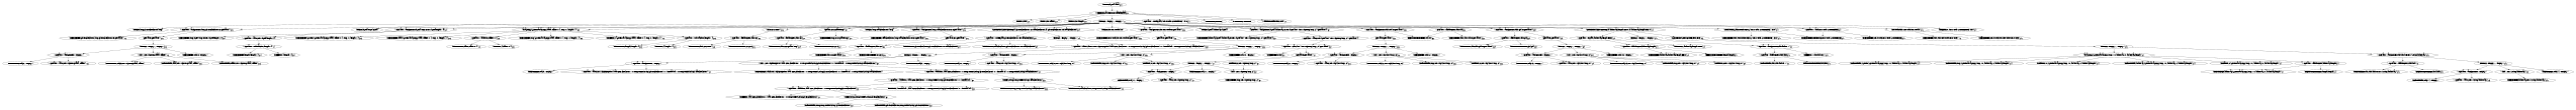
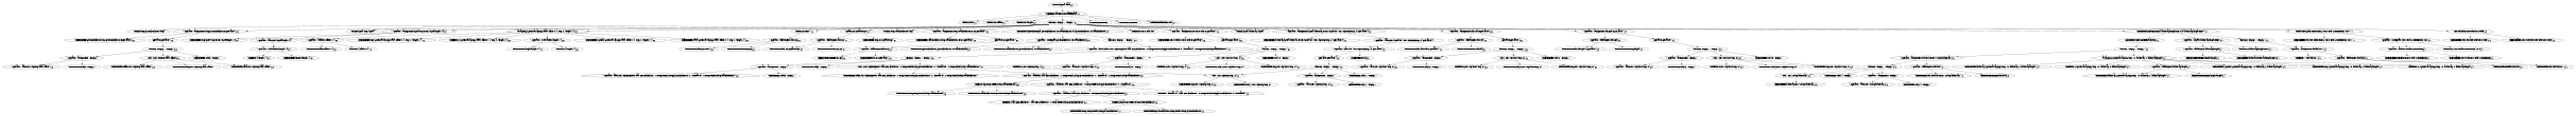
  digraph {
    n1 [label=<(METHOD,parseFromLocalFileData)<SUB>320</SUB>>]
    n2 [label=<(PARAM,this)<SUB>320</SUB>>]
    n3 [label=<(PARAM,int offset)<SUB>320</SUB>>]
    n4 [label=<(PARAM,int length)<SUB>320</SUB>>]
    n5 [label=<(BLOCK,&lt;empty&gt;,&lt;empty&gt;)<SUB>321</SUB>>]
    n6 [label=<(MODIFIER,PUBLIC)>]
    n7 [label=<(MODIFIER,VIRTUAL)>]
    n8 [label=<(METHOD_RETURN,void)<SUB>320</SUB>>]
    n9 [label=<(PARAM,byte[] data)<SUB>320</SUB>>]
    n10 [label=<(LOCAL,long givenChecksum: long)>]
    n11 [label=<(&lt;operator&gt;.assignment,long givenChecksum = getValue())<SUB>323</SUB>>]
    n12 [label=<(LOCAL,byte[] tmp: byte[])>]
    n13 [label=<(&lt;operator&gt;.assignment,byte[] tmp = new byte[length - 4])<SUB>324</SUB>>]
    n14 [label=<(arraycopy,System.arraycopy(data, offset + 4, tmp, 0, length - 4))<SUB>325</SUB>>]
    n15 [label=<(reset,crc.reset())<SUB>326</SUB>>]
    n16 [label=<(update,crc.update(tmp))<SUB>327</SUB>>]
    n17 [label=<(LOCAL,long realChecksum: long)>]
    n18 [label=<(&lt;operator&gt;.assignment,long realChecksum = crc.getValue())<SUB>328</SUB>>]
    n19 [label=<(CONTROL_STRUCTURE,if (givenChecksum != realChecksum),if (givenChecksum != realChecksum))<SUB>329</SUB>>]
    n20 [label=<(LOCAL,int newMode: int)>]
    n21 [label=<(&lt;operator&gt;.assignment,int newMode = getValue())<SUB>336</SUB>>]
    n22 [label=<(LOCAL,byte[] linkArray: byte[])>]
    n23 [label=<(&lt;operator&gt;.assignment,byte[] linkArray = new byte[(int) (new ZipLong(tmp, 2)).getValue()])<SUB>337</SUB>>]
    n24 [label=<(&lt;operator&gt;.assignment,this.uid = getValue())<SUB>338</SUB>>]
    n25 [label=<(&lt;operator&gt;.assignment,this.gid = getValue())<SUB>339</SUB>>]
    n26 [label=<(CONTROL_STRUCTURE,if (linkArray.length == 0),if (linkArray.length == 0))<SUB>341</SUB>>]
    n27 [label=<(setDirectory,this.setDirectory((newMode &amp; DIR_FLAG) != 0))<SUB>347</SUB>>]
    n28 [label=<(setMode,this.setMode(newMode))<SUB>348</SUB>>]
    n29 [label=<(IDENTIFIER,givenChecksum,long givenChecksum = getValue())<SUB>323</SUB>>]
    n30 [label=<(getValue,getValue())<SUB>323</SUB>>]
    n31 [label=<(IDENTIFIER,tmp,byte[] tmp = new byte[length - 4])<SUB>324</SUB>>]
    n32 [label=<(&lt;operator&gt;.alloc,new byte[length - 4])>]
    n33 [label=<(IDENTIFIER,System,System.arraycopy(data, offset + 4, tmp, 0, length - 4))<SUB>325</SUB>>]
    n34 [label=<(IDENTIFIER,data,System.arraycopy(data, offset + 4, tmp, 0, length - 4))<SUB>325</SUB>>]
    n35 [label=<(&lt;operator&gt;.addition,offset + 4)<SUB>325</SUB>>]
    n36 [label=<(IDENTIFIER,tmp,System.arraycopy(data, offset + 4, tmp, 0, length - 4))<SUB>325</SUB>>]
    n37 [label=<(LITERAL,0,System.arraycopy(data, offset + 4, tmp, 0, length - 4))<SUB>325</SUB>>]
    n38 [label=<(&lt;operator&gt;.subtraction,length - 4)<SUB>325</SUB>>]
    n39 [label=<(&lt;operator&gt;.fieldAccess,this.crc)<SUB>326</SUB>>]
    n40 [label=<(&lt;operator&gt;.fieldAccess,this.crc)<SUB>327</SUB>>]
    n41 [label=<(IDENTIFIER,tmp,crc.update(tmp))<SUB>327</SUB>>]
    n42 [label=<(IDENTIFIER,realChecksum,long realChecksum = crc.getValue())<SUB>328</SUB>>]
    n43 [label=<(getValue,crc.getValue())<SUB>328</SUB>>]
    n44 [label=<(&lt;operator&gt;.notEquals,givenChecksum != realChecksum)<SUB>329</SUB>>]
    n45 [label=<(BLOCK,&lt;empty&gt;,&lt;empty&gt;)<SUB>329</SUB>>]
    n46 [label=<(IDENTIFIER,newMode,int newMode = getValue())<SUB>336</SUB>>]
    n47 [label=<(getValue,getValue())<SUB>336</SUB>>]
    n48 [label=<(IDENTIFIER,linkArray,byte[] linkArray = new byte[(int) (new ZipLong(tmp, 2)).getValue()])<SUB>337</SUB>>]
    n49 [label=<(&lt;operator&gt;.alloc,new byte[(int) (new ZipLong(tmp, 2)).getValue()])>]
    n50 [label=<(&lt;operator&gt;.fieldAccess,this.uid)<SUB>338</SUB>>]
    n51 [label=<(getValue,getValue())<SUB>338</SUB>>]
    n52 [label=<(&lt;operator&gt;.fieldAccess,this.gid)<SUB>339</SUB>>]
    n53 [label=<(getValue,getValue())<SUB>339</SUB>>]
    n54 [label=<(&lt;operator&gt;.equals,linkArray.length == 0)<SUB>341</SUB>>]
    n55 [label=<(BLOCK,&lt;empty&gt;,&lt;empty&gt;)<SUB>341</SUB>>]
    n56 [label=<(CONTROL_STRUCTURE,else,else)<SUB>343</SUB>>]
    n57 [label=<(IDENTIFIER,this,this.setDirectory((newMode &amp; DIR_FLAG) != 0))<SUB>347</SUB>>]
    n58 [label=<(&lt;operator&gt;.notEquals,(newMode &amp; DIR_FLAG) != 0)<SUB>347</SUB>>]
    n59 [label=<(IDENTIFIER,this,this.setMode(newMode))<SUB>348</SUB>>]
    n60 [label=<(IDENTIFIER,newMode,this.setMode(newMode))<SUB>348</SUB>>]
    n61 [label=<(BLOCK,&lt;empty&gt;,&lt;empty&gt;)<SUB>323</SUB>>]
    n62 [label=<(&lt;operator&gt;.assignment,&lt;empty&gt;)>]
    n63 [label=<(&lt;init&gt;,new ZipLong(data, offset))<SUB>323</SUB>>]
    n64 [label=<(IDENTIFIER,$obj8,&lt;empty&gt;)>]
    n65 [label=<(IDENTIFIER,$obj8,&lt;empty&gt;)>]
    n66 [label=<(&lt;operator&gt;.alloc,new ZipLong(data, offset))<SUB>123</SUB>>]
    n67 [label=<(IDENTIFIER,$obj8,new ZipLong(data, offset))>]
    n68 [label=<(IDENTIFIER,data,new ZipLong(data, offset))<SUB>323</SUB>>]
    n69 [label=<(IDENTIFIER,offset,new ZipLong(data, offset))<SUB>323</SUB>>]
    n70 [label=<(&lt;operator&gt;.subtraction,length - 4)<SUB>324</SUB>>]
    n71 [label=<(IDENTIFIER,length,length - 4)<SUB>324</SUB>>]
    n72 [label=<(LITERAL,4,length - 4)<SUB>324</SUB>>]
    n73 [label=<(IDENTIFIER,offset,offset + 4)<SUB>325</SUB>>]
    n74 [label=<(LITERAL,4,offset + 4)<SUB>325</SUB>>]
    n75 [label=<(IDENTIFIER,length,length - 4)<SUB>325</SUB>>]
    n76 [label=<(LITERAL,4,length - 4)<SUB>325</SUB>>]
    n77 [label=<(IDENTIFIER,this,crc.reset())<SUB>326</SUB>>]
    n78 [label=<(FIELD_IDENTIFIER,crc,crc)<SUB>326</SUB>>]
    n79 [label=<(IDENTIFIER,this,crc.update(tmp))<SUB>329</SUB>>]
    n80 [label=<(FIELD_IDENTIFIER,crc,crc)<SUB>327</SUB>>]
    n81 [label=<(&lt;operator&gt;.fieldAccess,this.crc)<SUB>328</SUB>>]
    n82 [label=<(IDENTIFIER,this,crc.getValue())<SUB>328</SUB>>]
    n83 [label=<(FIELD_IDENTIFIER,crc,crc)<SUB>328</SUB>>]
    n84 [label=<(IDENTIFIER,givenChecksum,givenChecksum != realChecksum)<SUB>329</SUB>>]
    n85 [label=<(IDENTIFIER,realChecksum,givenChecksum != realChecksum)<SUB>329</SUB>>]
    n86 [label=<(&lt;operator&gt;.throw,throw new ZipException(&quot;bad CRC checksum &quot; + Long.toHexString(givenChecksum) + &quot; instead of &quot; + Long.toHexString(realChecksum));)<SUB>330</SUB>>]
    n87 [label=<(BLOCK,&lt;empty&gt;,&lt;empty&gt;)<SUB>330</SUB>>]
    n88 [label=<(&lt;operator&gt;.assignment,&lt;empty&gt;)>]
    n89 [label=<(&lt;init&gt;,new ZipException(&quot;bad CRC checksum &quot; + Long.toHexString(givenChecksum) + &quot; instead of &quot; + Long.toHexString(realChecksum)))<SUB>330</SUB>>]
    n90 [label=<(IDENTIFIER,$obj9,&lt;empty&gt;)>]
    n91 [label=<(IDENTIFIER,$obj9,&lt;empty&gt;)>]
    n92 [label=<(&lt;operator&gt;.alloc,new ZipException(&quot;bad CRC checksum &quot; + Long.toHexString(givenChecksum) + &quot; instead of &quot; + Long.toHexString(realChecksum)))<SUB>330</SUB>>]
    n93 [label=<(IDENTIFIER,$obj9,new ZipException(&quot;bad CRC checksum &quot; + Long.toHexString(givenChecksum) + &quot; instead of &quot; + Long.toHexString(realChecksum)))>]
    n94 [label=<(&lt;operator&gt;.addition,&quot;bad CRC checksum &quot; + Long.toHexString(givenChecksum) + &quot; instead of &quot; + Long.toHexString(realChecksum))<SUB>330</SUB>>]
    n95 [label=<(&lt;operator&gt;.addition,&quot;bad CRC checksum &quot; + Long.toHexString(givenChecksum) + &quot; instead of &quot;)<SUB>330</SUB>>]
    n96 [label=<(toHexString,Long.toHexString(realChecksum))<SUB>333</SUB>>]
    n97 [label=<(&lt;operator&gt;.addition,&quot;bad CRC checksum &quot; + Long.toHexString(givenChecksum))<SUB>330</SUB>>]
    n98 [label=<(LITERAL,&quot; instead of &quot;,&quot;bad CRC checksum &quot; + Long.toHexString(givenChecksum) + &quot; instead of &quot;)<SUB>332</SUB>>]
    n99 [label=<(IDENTIFIER,Long,Long.toHexString(realChecksum))<SUB>333</SUB>>]
    n100 [label=<(IDENTIFIER,realChecksum,Long.toHexString(realChecksum))<SUB>333</SUB>>]
    n101 [label=<(LITERAL,&quot;bad CRC checksum &quot;,&quot;bad CRC checksum &quot; + Long.toHexString(givenChecksum))<SUB>330</SUB>>]
    n102 [label=<(toHexString,Long.toHexString(givenChecksum))<SUB>331</SUB>>]
    n103 [label=<(IDENTIFIER,Long,Long.toHexString(givenChecksum))<SUB>331</SUB>>]
    n104 [label=<(IDENTIFIER,givenChecksum,Long.toHexString(givenChecksum))<SUB>331</SUB>>]
    n105 [label=<(BLOCK,&lt;empty&gt;,&lt;empty&gt;)<SUB>336</SUB>>]
    n106 [label=<(&lt;operator&gt;.assignment,&lt;empty&gt;)>]
    n107 [label=<(&lt;init&gt;,new ZipShort(tmp, 0))<SUB>336</SUB>>]
    n108 [label=<(IDENTIFIER,$obj10,&lt;empty&gt;)>]
    n109 [label=<(IDENTIFIER,$obj10,&lt;empty&gt;)>]
    n110 [label=<(&lt;operator&gt;.alloc,new ZipShort(tmp, 0))<SUB>336</SUB>>]
    n111 [label=<(IDENTIFIER,$obj10,new ZipShort(tmp, 0))>]
    n112 [label=<(IDENTIFIER,tmp,new ZipShort(tmp, 0))<SUB>936</SUB>>]
    n113 [label=<(LITERAL,0,new ZipShort(tmp, 0))<SUB>336</SUB>>]
    n114 [label=<(&lt;operator&gt;.cast,(int) (new ZipLong(tmp, 2)).getValue())<SUB>337</SUB>>]
    n115 [label=<(TYPE_REF,int,int)<SUB>337</SUB>>]
    n116 [label=<(getValue,getValue())<SUB>337</SUB>>]
    n117 [label=<(BLOCK,&lt;empty&gt;,&lt;empty&gt;)<SUB>337</SUB>>]
    n118 [label=<(&lt;operator&gt;.assignment,&lt;empty&gt;)>]
    n119 [label=<(&lt;init&gt;,new ZipLong(tmp, 2))<SUB>337</SUB>>]
    n120 [label=<(IDENTIFIER,$obj11,&lt;empty&gt;)>]
    n121 [label=<(IDENTIFIER,$obj11,&lt;empty&gt;)>]
    n122 [label=<(&lt;operator&gt;.alloc,new ZipLong(tmp, 2))<SUB>337</SUB>>]
+   n123 [label=<(IDENTIFIER,$obj11,new ZipLong(tmp, 2))>]
    n124 [label=<(IDENTIFIER,tmp,new ZipLong(tmp, 2))<SUB>337</SUB>>]
    n125 [label=<(LITERAL,2,new ZipLong(tmp, 2))<SUB>337</SUB>>]
    n126 [label=<(IDENTIFIER,this,this.uid = getValue())<SUB>338</SUB>>]
    n127 [label=<(FIELD_IDENTIFIER,uid,uid)<SUB>338</SUB>>]
    n128 [label=<(BLOCK,&lt;empty&gt;,&lt;empty&gt;)<SUB>338</SUB>>]
    n129 [label=<(&lt;operator&gt;.assignment,&lt;empty&gt;)>]
    n130 [label=<(&lt;init&gt;,new ZipShort(tmp, 6))<SUB>338</SUB>>]
    n131 [label=<(IDENTIFIER,$obj12,&lt;empty&gt;)>]
    n132 [label=<(IDENTIFIER,$obj12,&lt;empty&gt;)>]
    n133 [label=<(&lt;operator&gt;.alloc,new ZipShort(tmp, 6))<SUB>338</SUB>>]
    n134 [label=<(IDENTIFIER,$obj12,new ZipShort(tmp, 6))>]
    n135 [label=<(IDENTIFIER,tmp,new ZipShort(tmp, 6))<SUB>338</SUB>>]
    n136 [label=<(LITERAL,6,new ZipShort(tmp, 6))<SUB>338</SUB>>]
    n137 [label=<(IDENTIFIER,this,this.gid = getValue())<SUB>339</SUB>>]
    n138 [label=<(FIELD_IDENTIFIER,gid,gid)<SUB>339</SUB>>]
    n139 [label=<(BLOCK,&lt;empty&gt;,&lt;empty&gt;)<SUB>339</SUB>>]
    n140 [label=<(&lt;operator&gt;.assignment,&lt;empty&gt;)>]
    n141 [label=<(&lt;init&gt;,new ZipShort(tmp, 8))<SUB>339</SUB>>]
    n142 [label=<(IDENTIFIER,$obj13,&lt;empty&gt;)>]
    n143 [label=<(IDENTIFIER,$obj13,&lt;empty&gt;)>]
    n144 [label=<(&lt;operator&gt;.alloc,new ZipShort(tmp, 8))<SUB>339</SUB>>]
    n145 [label=<(IDENTIFIER,$obj13,new ZipShort(tmp, 8))>]
    n146 [label=<(IDENTIFIER,tmp,new ZipShort(tmp, 8))<SUB>339</SUB>>]
    n147 [label=<(LITERAL,8,new ZipShort(tmp, 8))<SUB>339</SUB>>]
    n148 [label=<(&lt;operator&gt;.fieldAccess,linkArray.length)<SUB>341</SUB>>]
    n149 [label=<(LITERAL,0,linkArray.length == 0)<SUB>341</SUB>>]
    n150 [label=<(&lt;operator&gt;.assignment,this.link = &quot;&quot;)<SUB>342</SUB>>]
    n151 [label=<(BLOCK,&lt;empty&gt;,&lt;empty&gt;)<SUB>343</SUB>>]
    n152 [label=<(IDENTIFIER,linkArray,linkArray.length == 0)<SUB>341</SUB>>]
    n153 [label=<(FIELD_IDENTIFIER,length,length)<SUB>341</SUB>>]
    n154 [label=<(&lt;operator&gt;.fieldAccess,this.link)<SUB>342</SUB>>]
    n155 [label=<(LITERAL,&quot;&quot;,this.link = &quot;&quot;)<SUB>342</SUB>>]
    n156 [label=<(IDENTIFIER,this,this.link = &quot;&quot;)<SUB>342</SUB>>]
    n157 [label=<(FIELD_IDENTIFIER,link,link)<SUB>342</SUB>>]
    n158 [label=<(arraycopy,System.arraycopy(tmp, 10, linkArray, 0, linkArray.length))<SUB>344</SUB>>]
    n159 [label=<(&lt;operator&gt;.assignment,this.link = new String(linkArray))<SUB>345</SUB>>]
    n160 [label=<(IDENTIFIER,System,System.arraycopy(tmp, 10, linkArray, 0, linkArray.length))<SUB>344</SUB>>]
    n161 [label=<(IDENTIFIER,tmp,System.arraycopy(tmp, 10, linkArray, 0, linkArray.length))<SUB>344</SUB>>]
    n162 [label=<(LITERAL,10,System.arraycopy(tmp, 10, linkArray, 0, linkArray.length))<SUB>344</SUB>>]
    n163 [label=<(IDENTIFIER,linkArray,System.arraycopy(tmp, 10, linkArray, 0, linkArray.length))<SUB>344</SUB>>]
    n164 [label=<(LITERAL,0,System.arraycopy(tmp, 10, linkArray, 0, linkArray.length))<SUB>344</SUB>>]
    n165 [label=<(&lt;operator&gt;.fieldAccess,linkArray.length)<SUB>344</SUB>>]
    n166 [label=<(&lt;operator&gt;.fieldAccess,this.link)<SUB>345</SUB>>]
    n167 [label=<(BLOCK,&lt;empty&gt;,&lt;empty&gt;)<SUB>345</SUB>>]
    n168 [label=<(IDENTIFIER,linkArray,System.arraycopy(tmp, 10, linkArray, 0, linkArray.length))<SUB>344</SUB>>]
    n169 [label=<(FIELD_IDENTIFIER,length,length)<SUB>344</SUB>>]
    n170 [label=<(IDENTIFIER,this,this.link = new String(linkArray))<SUB>345</SUB>>]
    n171 [label=<(FIELD_IDENTIFIER,link,link)<SUB>345</SUB>>]
    n172 [label=<(&lt;operator&gt;.assignment,&lt;empty&gt;)>]
    n173 [label=<(&lt;init&gt;,new String(linkArray))<SUB>345</SUB>>]
    n174 [label=<(IDENTIFIER,$obj14,&lt;empty&gt;)>]
    n175 [label=<(IDENTIFIER,$obj14,&lt;empty&gt;)>]
    n176 [label=<(&lt;operator&gt;.alloc,new String(linkArray))<SUB>345</SUB>>]
    n177 [label=<(IDENTIFIER,linkArray,new String(linkArray))<SUB>345</SUB>>]
    n178 [label=<(&lt;operator&gt;.and,newMode &amp; DIR_FLAG)<SUB>347</SUB>>]
    n179 [label=<(LITERAL,0,(newMode &amp; DIR_FLAG) != 0)<SUB>347</SUB>>]
    n180 [label=<(IDENTIFIER,newMode,newMode &amp; DIR_FLAG)<SUB>347</SUB>>]
    n181 [label=<(IDENTIFIER,DIR_FLAG,newMode &amp; DIR_FLAG)<SUB>347</SUB>>]
    n1 -> n2
    n1 -> n3
    n1 -> n4
    n1 -> n5
    n1 -> n6
    n1 -> n7
    n1 -> n8
    n5 -> n10
    n5 -> n11
    n5 -> n12
    n5 -> n13
    n5 -> n14
    n5 -> n15
    n5 -> n16
    n5 -> n17
    n5 -> n18
    n5 -> n19
    n5 -> n20
    n5 -> n21
    n5 -> n22
    n5 -> n23
    n5 -> n24
    n5 -> n25
    n5 -> n26
    n5 -> n27
    n5 -> n28
    n9 -> n1
    n11 -> n29
    n11 -> n30
    n13 -> n31
    n13 -> n32
    n14 -> n33
    n14 -> n34
    n14 -> n35
    n14 -> n36
    n14 -> n37
    n14 -> n38
    n15 -> n39
    n16 -> n40
    n16 -> n41
    n18 -> n42
    n18 -> n43
    n19 -> n44
    n19 -> n45
    n21 -> n46
    n21 -> n47
    n23 -> n48
    n23 -> n49
-   n24 -> n127
+   n24 -> n50
    n24 -> n51
    n25 -> n52
    n25 -> n53
    n26 -> n54
    n26 -> n55
    n26 -> n56
    n27 -> n57
-   n27 -> n181
+   n27 -> n58
    n28 -> n59
    n28 -> n60
    n30 -> n61
    n32 -> n70
    n35 -> n73
    n35 -> n74
    n38 -> n75
    n38 -> n76
    n39 -> n77
    n39 -> n78
    n40 -> n79
    n40 -> n80
    n43 -> n81
    n44 -> n84
    n44 -> n85
    n45 -> n86
    n47 -> n105
    n49 -> n114
    n50 -> n126
    n50 -> n127
    n51 -> n128
    n52 -> n137
    n52 -> n138
    n53 -> n139
    n54 -> n148
    n54 -> n149
    n55 -> n150
    n56 -> n151
    n58 -> n178
    n58 -> n179
    n61 -> n62
    n61 -> n63
    n61 -> n64
    n62 -> n65
    n62 -> n66
    n63 -> n67
    n63 -> n68
    n63 -> n69
    n70 -> n71
    n70 -> n72
    n81 -> n82
    n81 -> n83
    n86 -> n87
    n87 -> n88
    n87 -> n89
    n87 -> n90
    n88 -> n91
    n88 -> n92
    n89 -> n93
    n89 -> n94
    n94 -> n95
    n94 -> n96
    n95 -> n97
    n95 -> n98
    n96 -> n99
    n96 -> n100
    n97 -> n101
    n97 -> n102
    n102 -> n103
    n102 -> n104
    n105 -> n106
    n105 -> n107
    n105 -> n108
    n106 -> n109
    n106 -> n110
    n107 -> n111
    n107 -> n112
    n107 -> n113
    n114 -> n115
    n114 -> n116
    n116 -> n117
    n117 -> n118
    n117 -> n119
    n117 -> n120
    n118 -> n121
    n118 -> n122
+   n119 -> n123
    n119 -> n124
    n125 -> n119
    n128 -> n129
    n128 -> n130
    n128 -> n131
    n129 -> n132
    n129 -> n133
    n130 -> n134
    n130 -> n135
    n130 -> n136
    n139 -> n140
    n139 -> n141
    n139 -> n142
    n140 -> n143
    n140 -> n144
    n141 -> n145
    n141 -> n146
    n141 -> n147
    n148 -> n152
    n148 -> n153
    n150 -> n154
    n150 -> n155
    n151 -> n158
    n151 -> n159
    n154 -> n156
    n154 -> n157
    n158 -> n160
    n158 -> n161
    n158 -> n162
    n158 -> n163
    n158 -> n164
    n158 -> n165
    n159 -> n166
    n159 -> n167
    n165 -> n168
    n165 -> n169
    n166 -> n170
    n166 -> n171
    n167 -> n172
    n167 -> n173
    n167 -> n174
    n172 -> n175
    n172 -> n176
    n173 -> n177
    n178 -> n180
    n178 -> n181
  }
